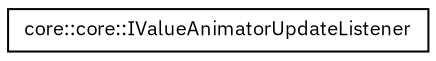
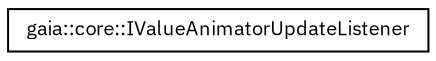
  digraph {
    rankdir=LR
    fontname="IBM Plex Sans"
-   n1 [color=black fillcolor=white fontname="IBM Plex Sans" fontsize=10 height=0.2 label="core::core::IValueAnimatorUpdateListener" shape=record style=filled width=0.4]
+   n1 [color=black fillcolor=white fontname="IBM Plex Sans" fontsize=10 height=0.2 label="gaia::core::IValueAnimatorUpdateListener" shape=record style=filled width=0.4]
  }
